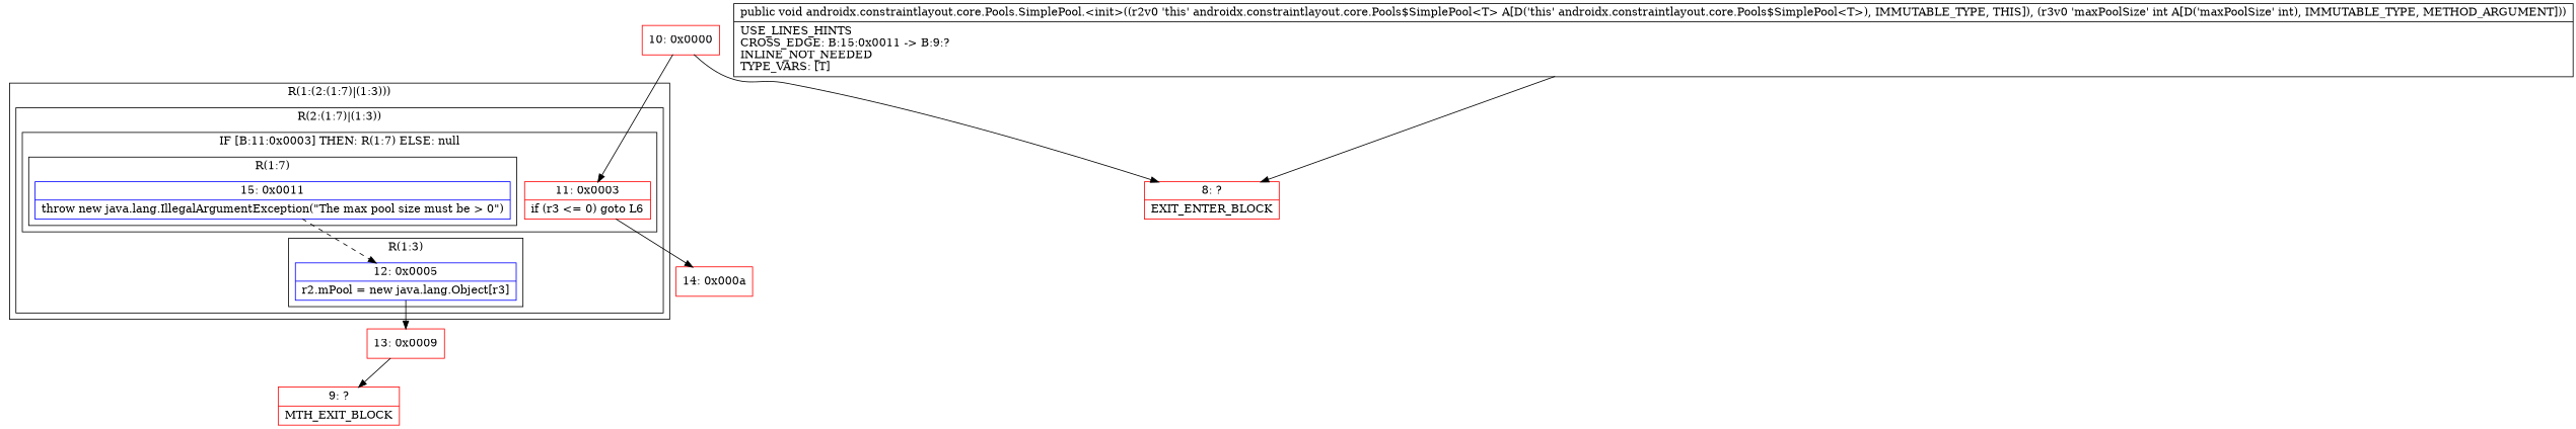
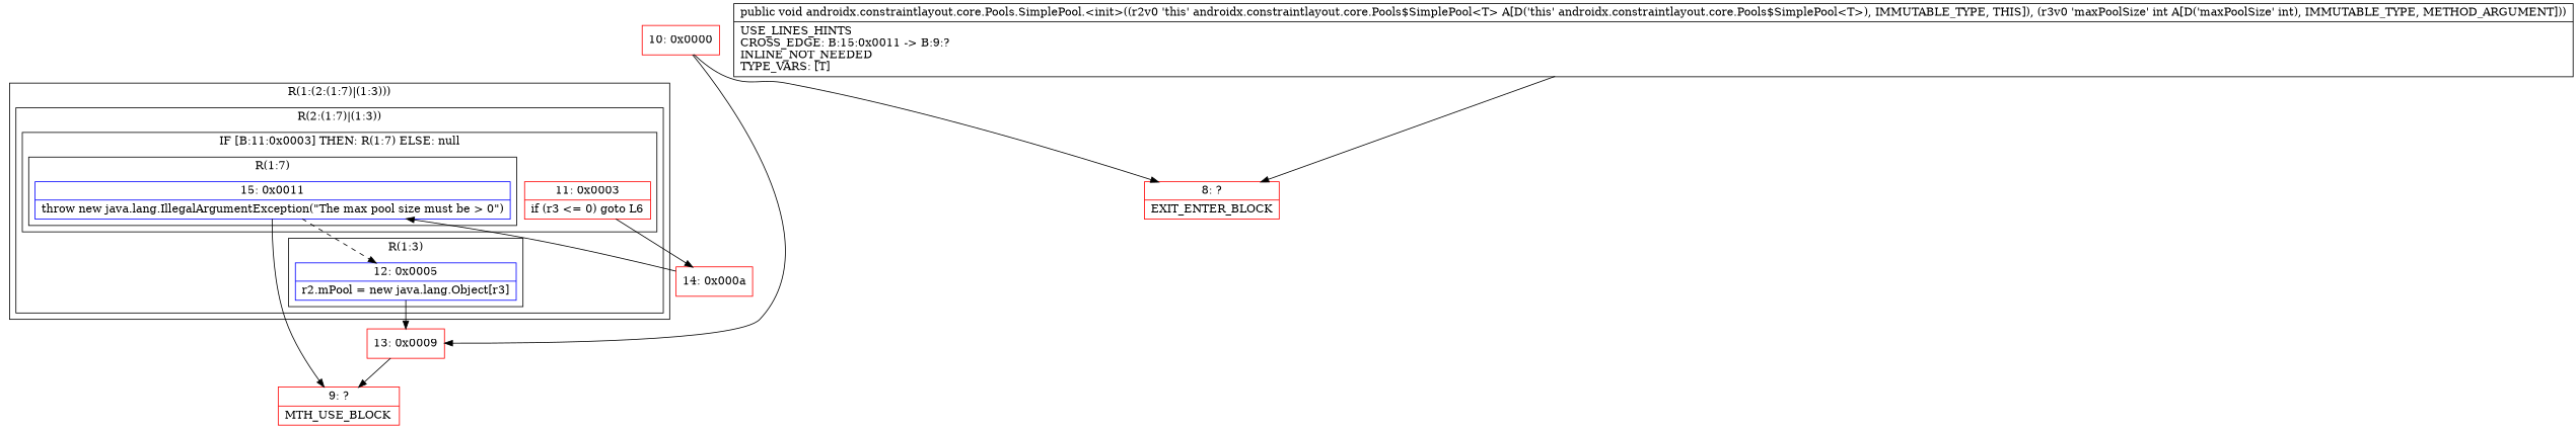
  digraph {
    node [color=red shape=record]
    n1 [color=blue label="{15\:\ 0x0011|throw new java.lang.IllegalArgumentException(\"The max pool size must be \> 0\")\l}"]
    n2 [label="{11\:\ 0x0003|if (r3 \<= 0) goto L6\l}"]
    n3 [color=blue label="{12\:\ 0x0005|r2.mPool = new java.lang.Object[r3]\l}"]
-   n4 [label="{9\:\ ?|MTH_EXIT_BLOCK\l}"]
+   n4 [label="{9\:\ ?|MTH_USE_BLOCK\l}"]
    n5 [label="{14\:\ 0x000a}"]
    n6 [label="{13\:\ 0x0009}"]
    n7 [label="{8\:\ ?|EXIT_ENTER_BLOCK\l}"]
    n8 [label="{10\:\ 0x0000}"]
    n9 [label="{public void androidx.constraintlayout.core.Pools.SimplePool.\<init\>((r2v0 'this' androidx.constraintlayout.core.Pools$SimplePool\<T\> A[D('this' androidx.constraintlayout.core.Pools$SimplePool\<T\>), IMMUTABLE_TYPE, THIS]), (r3v0 'maxPoolSize' int A[D('maxPoolSize' int), IMMUTABLE_TYPE, METHOD_ARGUMENT]))  | USE_LINES_HINTS\lCROSS_EDGE: B:15:0x0011 \-\> B:9:?\lINLINE_NOT_NEEDED\lTYPE_VARS: [T]\l}" color=""]
    subgraph cluster_1 {
      label="R(1:(2:(1:7)|(1:3)))"
      subgraph cluster_2 {
        label="R(2:(1:7)|(1:3))"
        subgraph cluster_3 {
          label="IF [B:11:0x0003] THEN: R(1:7) ELSE: null"
          n2
          subgraph cluster_4 {
            label="R(1:7)"
            n1
          }
        }
        subgraph cluster_5 {
          label="R(1:3)"
          n3
        }
      }
    }
    n1 -> n3 [style=dashed]
+   n1 -> n4
    n2 -> n5
    n3 -> n6
+   n5 -> n1
    n6 -> n4
-   n8 -> n2
+   n8 -> n6
    n8 -> n7
    n9 -> n7
  }
